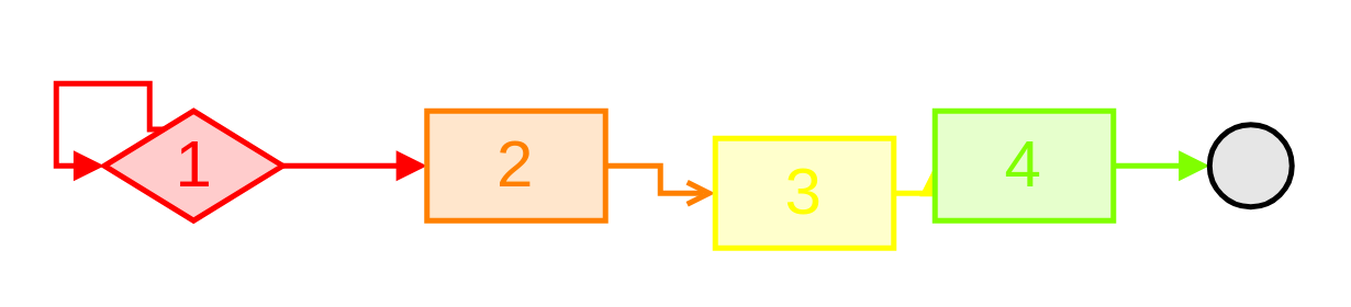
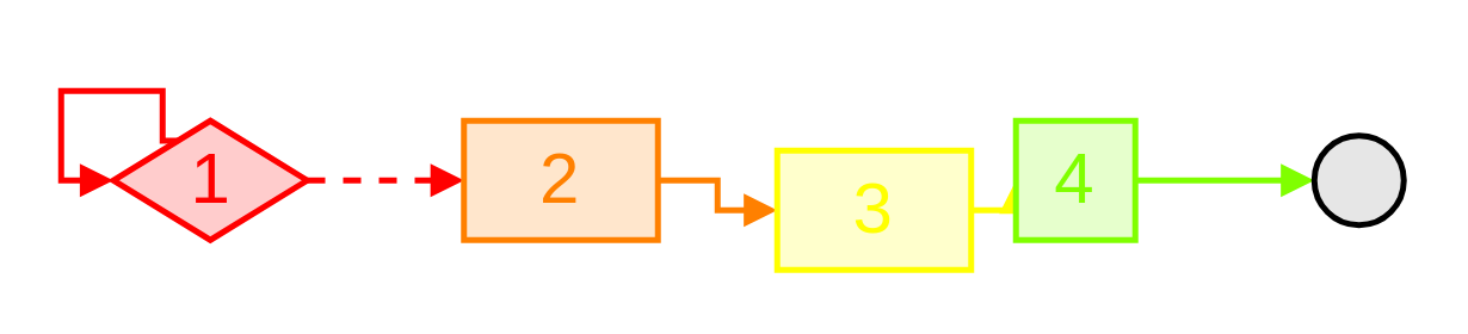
  <mxCell id="0" />
  <mxCell id="1" parent="0" />
- <mxCell id="2" style="rounded=0;orthogonalLoop=1;jettySize=auto;html=1;exitX=1;exitY=0.5;exitDx=0;exitDy=0;entryX=0;entryY=0.5;entryDx=0;entryDy=0;strokeWidth=2;endArrow=block;endFill=1;strokeColor=#FF0000;" parent="1" source="3" target="8" edge="1"><mxGeometry relative="1" as="geometry" /></mxCell>
+ <mxCell id="2" style="rounded=0;orthogonalLoop=1;jettySize=auto;html=1;exitX=1;exitY=0.5;exitDx=0;exitDy=0;entryX=0;entryY=0.5;entryDx=0;entryDy=0;strokeWidth=2;endArrow=block;endFill=1;strokeColor=#FF0000;dashed=1;" parent="1" source="3" target="8" edge="1"><mxGeometry relative="1" as="geometry" /></mxCell>
  <mxCell id="3" value="&lt;font style=&quot;font-size: 24px;&quot;&gt;1&lt;/font&gt;" style="rhombus;whiteSpace=wrap;html=1;fillColor=#FFCCCC;strokeColor=#FF0000;fontColor=#FF0000;strokeWidth=2;" parent="1" vertex="1"><mxGeometry x="37.5" y="40" width="65" height="40" as="geometry" /></mxCell>
  <mxCell id="4" value="" style="endArrow=none;html=1;rounded=0;strokeWidth=2;exitX=0.25;exitY=0;exitDx=0;exitDy=0;strokeColor=#FF0000;edgeStyle=orthogonalEdgeStyle;" parent="1" source="3" target="6" edge="1"><mxGeometry width="50" height="50" relative="1" as="geometry"><mxPoint x="127.5" y="60" as="sourcePoint" /><mxPoint x="130" as="targetPoint" y="0" /><Array as="points"><mxPoint x="54" y="30" /></Array></mxGeometry></mxCell>
  <mxCell id="5" value="" style="endArrow=block;html=1;rounded=0;strokeWidth=2;entryX=0;entryY=0.5;entryDx=0;entryDy=0;endFill=1;strokeColor=#FF0000;edgeStyle=orthogonalEdgeStyle;exitX=0.719;exitY=0.585;exitDx=0;exitDy=0;exitPerimeter=0;" parent="1" source="6" target="3" edge="1"><mxGeometry width="50" height="50" relative="1" as="geometry"><mxPoint x="10" y="-10" as="sourcePoint" /><mxPoint x="177.5" y="10" as="targetPoint" /><Array as="points"><mxPoint x="20" y="30" /><mxPoint x="20" y="60" /></Array></mxGeometry></mxCell>
  <mxCell id="6" value="" style="shape=waypoint;sketch=0;fillStyle=solid;size=6;pointerEvents=1;points=[];fillColor=none;resizable=0;rotatable=0;perimeter=centerPerimeter;snapToPoint=1;strokeWidth=0;strokeColor=none;" parent="1" vertex="1"><mxGeometry x="37.5" y="20" width="20" height="20" as="geometry" /></mxCell>
- <mxCell id="7" style="edgeStyle=orthogonalEdgeStyle;rounded=0;orthogonalLoop=1;jettySize=auto;html=1;exitX=1;exitY=0.5;exitDx=0;exitDy=0;entryX=0;entryY=0.5;entryDx=0;entryDy=0;strokeColor=#FF8000;endArrow=open;endFill=1;strokeWidth=2;" parent="1" source="8" target="10" edge="1"><mxGeometry relative="1" as="geometry" /></mxCell>
+ <mxCell id="7" style="edgeStyle=orthogonalEdgeStyle;rounded=0;orthogonalLoop=1;jettySize=auto;html=1;exitX=1;exitY=0.5;exitDx=0;exitDy=0;entryX=0;entryY=0.5;entryDx=0;entryDy=0;strokeColor=#FF8000;endArrow=block;endFill=1;strokeWidth=2;" parent="1" source="8" target="10" edge="1"><mxGeometry relative="1" as="geometry" /></mxCell>
  <mxCell id="8" value="&lt;font style=&quot;font-size: 24px;&quot;&gt;2&lt;/font&gt;" style="rounded=0;whiteSpace=wrap;html=1;fillColor=#FFE6CC;strokeColor=#FF8000;fontColor=#FF8000;strokeWidth=2;" parent="1" vertex="1"><mxGeometry x="155" y="40" width="65" height="40" as="geometry" /></mxCell>
  <mxCell id="9" style="edgeStyle=orthogonalEdgeStyle;rounded=0;orthogonalLoop=1;jettySize=auto;html=1;exitX=1;exitY=0.5;exitDx=0;exitDy=0;entryX=0;entryY=0.5;entryDx=0;entryDy=0;strokeWidth=2;strokeColor=#FFFF00;endArrow=block;endFill=1;" parent="1" source="10" target="12" edge="1"><mxGeometry relative="1" as="geometry" /></mxCell>
  <mxCell id="10" value="&lt;span style=&quot;font-size: 24px;&quot;&gt;3&lt;/span&gt;" style="rounded=0;whiteSpace=wrap;html=1;fillColor=#FFFFCC;strokeColor=#FFFF00;fontColor=#FFFF00;strokeWidth=2;" parent="1" vertex="1"><mxGeometry x="260" y="50" width="65" height="40" as="geometry" /></mxCell>
  <mxCell id="11" style="edgeStyle=orthogonalEdgeStyle;rounded=0;orthogonalLoop=1;jettySize=auto;html=1;exitX=1;exitY=0.5;exitDx=0;exitDy=0;strokeWidth=2;endArrow=block;endFill=1;strokeColor=#80FF00;entryX=0;entryY=0.5;entryDx=0;entryDy=0;" parent="1" source="12" target="13" edge="1"><mxGeometry relative="1" as="geometry"><mxPoint x="430" y="90" as="targetPoint" /></mxGeometry></mxCell>
- <mxCell id="12" value="&lt;span style=&quot;font-size: 24px;&quot;&gt;4&lt;/span&gt;" style="rounded=0;whiteSpace=wrap;html=1;fillColor=#E6FFCC;strokeColor=#80FF00;fontColor=#80FF00;strokeWidth=2;" parent="1" vertex="1"><mxGeometry x="340" y="40" width="65" height="40" as="geometry" /></mxCell>
+ <mxCell id="12" value="&lt;span style=&quot;font-size: 24px;&quot;&gt;4&lt;/span&gt;" style="rounded=0;whiteSpace=wrap;html=1;fillColor=#E6FFCC;strokeColor=#80FF00;fontColor=#80FF00;strokeWidth=2;" parent="1" vertex="1"><mxGeometry x="340" y="40" width="40" height="40" as="geometry" /></mxCell>
  <mxCell id="13" value="" style="ellipse;whiteSpace=wrap;html=1;aspect=fixed;strokeWidth=2;fillColor=#E6E6E6;strokeColor=#000000;" parent="1" vertex="1"><mxGeometry x="440" y="45" width="30" height="30" as="geometry" /></mxCell>
